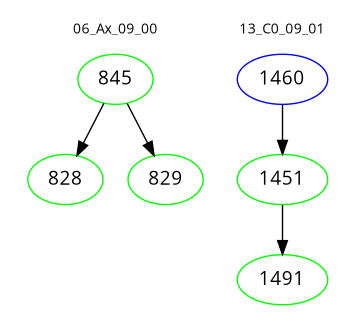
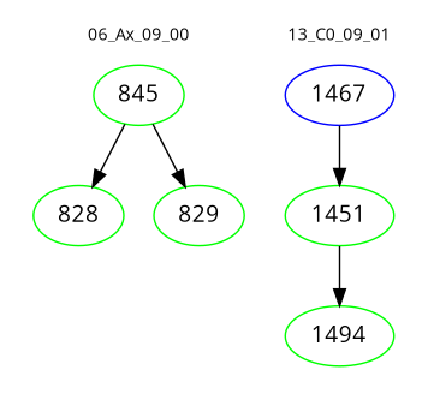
  digraph {
    fontname="Open Sans"
    node [color=green fontname="Open Sans"]
    edge [color=black fontname="Open Sans"]
    n1 [label=845]
    n2 [label=828]
    n3 [label=829]
-   n4 [color=blue label=1460]
+   n4 [color=blue label=1467]
    n5 [label=1451]
-   n6 [label=1491]
+   n6 [label=1494]
    subgraph cluster_1 {
      color=white
      fontsize=10
      label="06_Ax_09_00"
      n1
      n2
      n3
    }
    subgraph cluster_2 {
      color=white
      fontsize=10
      label="13_C0_09_01"
      n4
      n5
      n6
    }
    n1 -> n2
    n1 -> n3
    n4 -> n5
    n5 -> n6
  }
